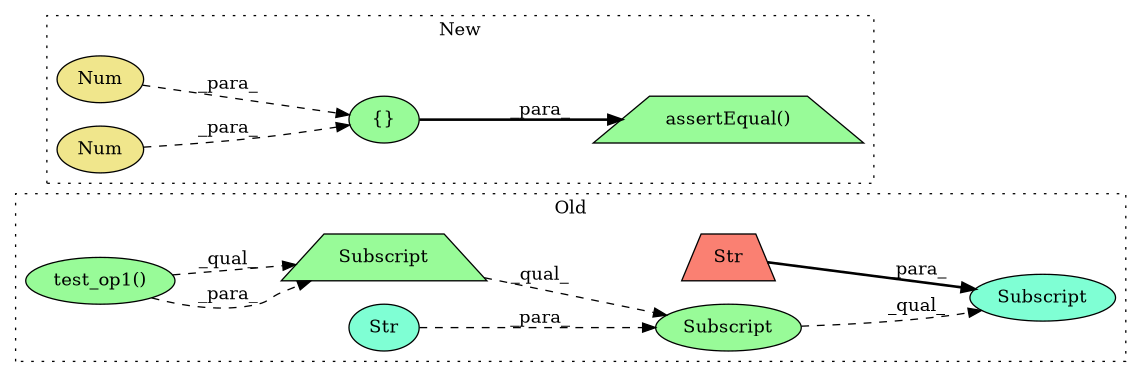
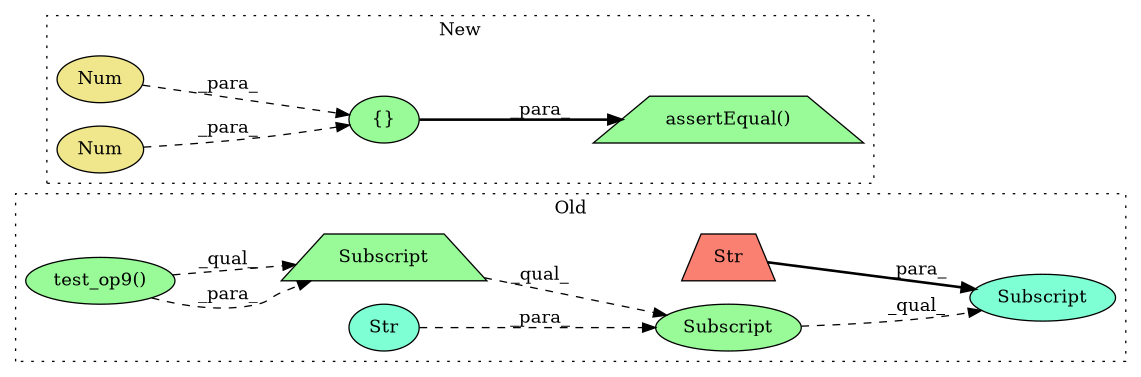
  digraph {
    rankdir=LR
    node [a=63 l=1 s="5212,0" shape=ellipse style=filled fillcolor=palegreen]
    edge [style=dashed]
-   n1 [a=75 l=14 label="test_op1()" s=5171]
+   n1 [a=75 l=14 label="test_op9()" s=5171]
    n2 [l="47,0" label=Subscript fillcolor=aquamarine]
    n3 [a=66 l=6 label=Str s=5252 shape=trapezium fillcolor=salmon]
    n4 [l="39,0" label=Subscript]
    n5 [a=66 l=11 label=Str s=5239 fillcolor=aquamarine]
    n6 [l="26,0" label=Subscript shape=trapezium]
    n7 [a=75 l="17,1" label="assertEqual()" s="8982,9018" shape=trapezium]
    n8 [a=59 l="1,0" label="{}" s="8960,8971"]
    n9 [a=76 label=Num s=8967 fillcolor=khaki]
    n10 [a=76 label=Num s=8970 fillcolor=khaki]
    subgraph cluster_1 {
      label=Old
      style=dotted
      n1
      n2
      n3
      n4
      n5
      n6
    }
    subgraph cluster_2 {
      label=New
      style=dotted
      n7
      n8
      n9
      n10
    }
    n1 -> n6 [label=_para_]
    n1 -> n6 [label=_qual_]
    n3 -> n2 [label=_para_ style=bold]
    n4 -> n2 [label=_qual_]
    n5 -> n4 [label=_para_]
    n6 -> n4 [label=_qual_]
    n8 -> n7 [label=_para_ style=bold]
    n9 -> n8 [label=_para_]
    n10 -> n8 [label=_para_]
  }
